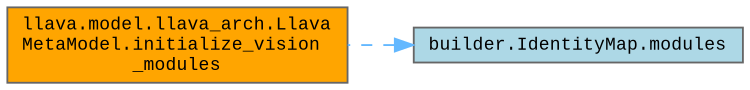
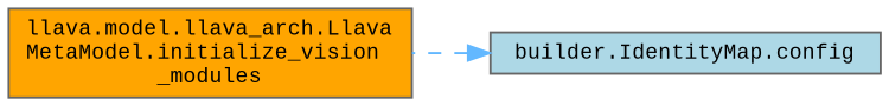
  digraph {
    rankdir=RL
    fontname="Liberation Mono"
    node [fontname="Liberation Mono" fontsize=10 shape=box style=filled]
-   n1 [color=gray40 fillcolor=lightblue fontcolor=black height=0.2 label="builder.IdentityMap.modules" width=0.4]
+   n1 [color=gray40 fillcolor=lightblue fontcolor=black height=0.2 label="builder.IdentityMap.config" width=0.4]
    n2 [color=grey40 fillcolor=orange height=0.2 label="llava.model.llava_arch.Llava\lMetaModel.initialize_vision\l_modules" width=0.4]
    n1 -> n2 [color=steelblue1 dir=back fontname="Liberation Mono" fontsize=10 labelfontname=Helvetica labelfontsize=10 style=dashed]
  }
